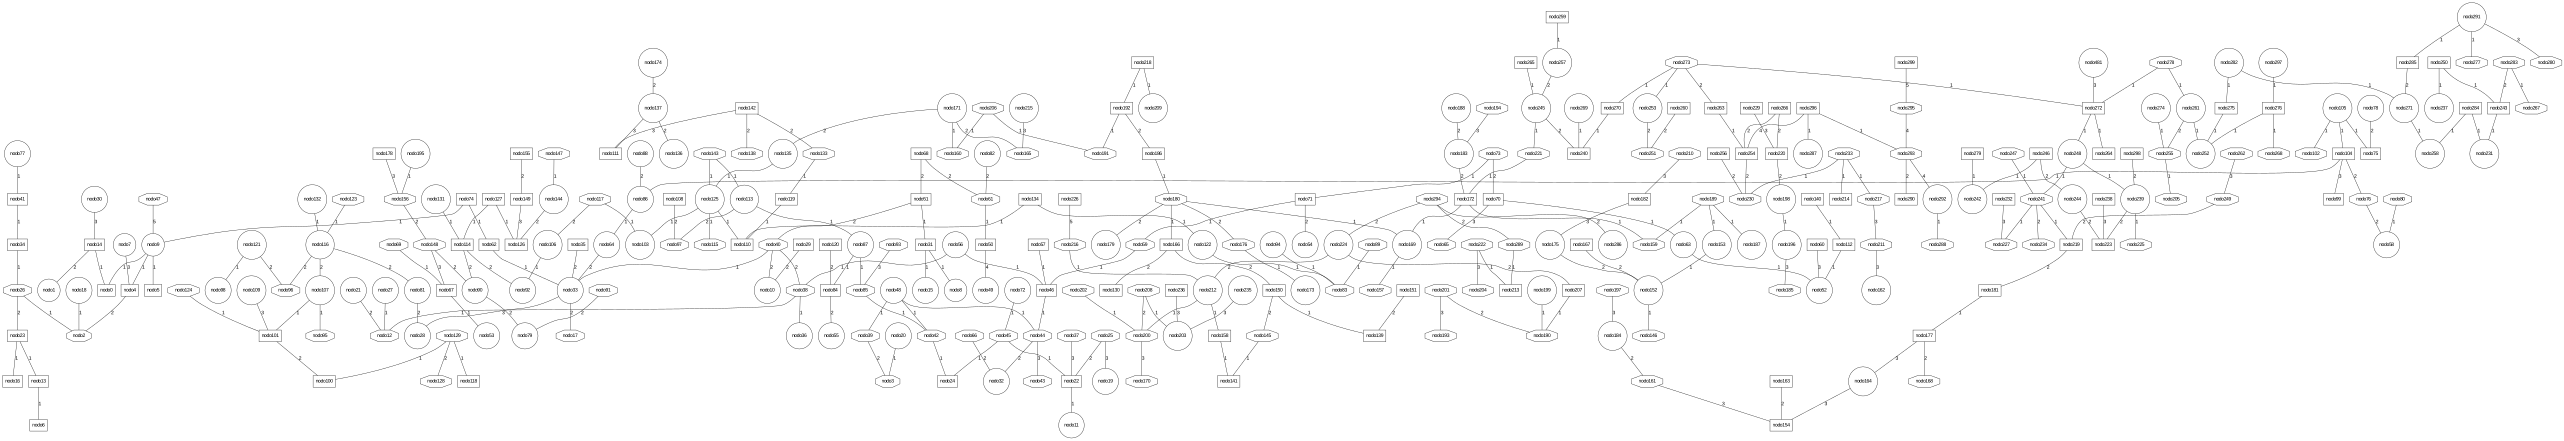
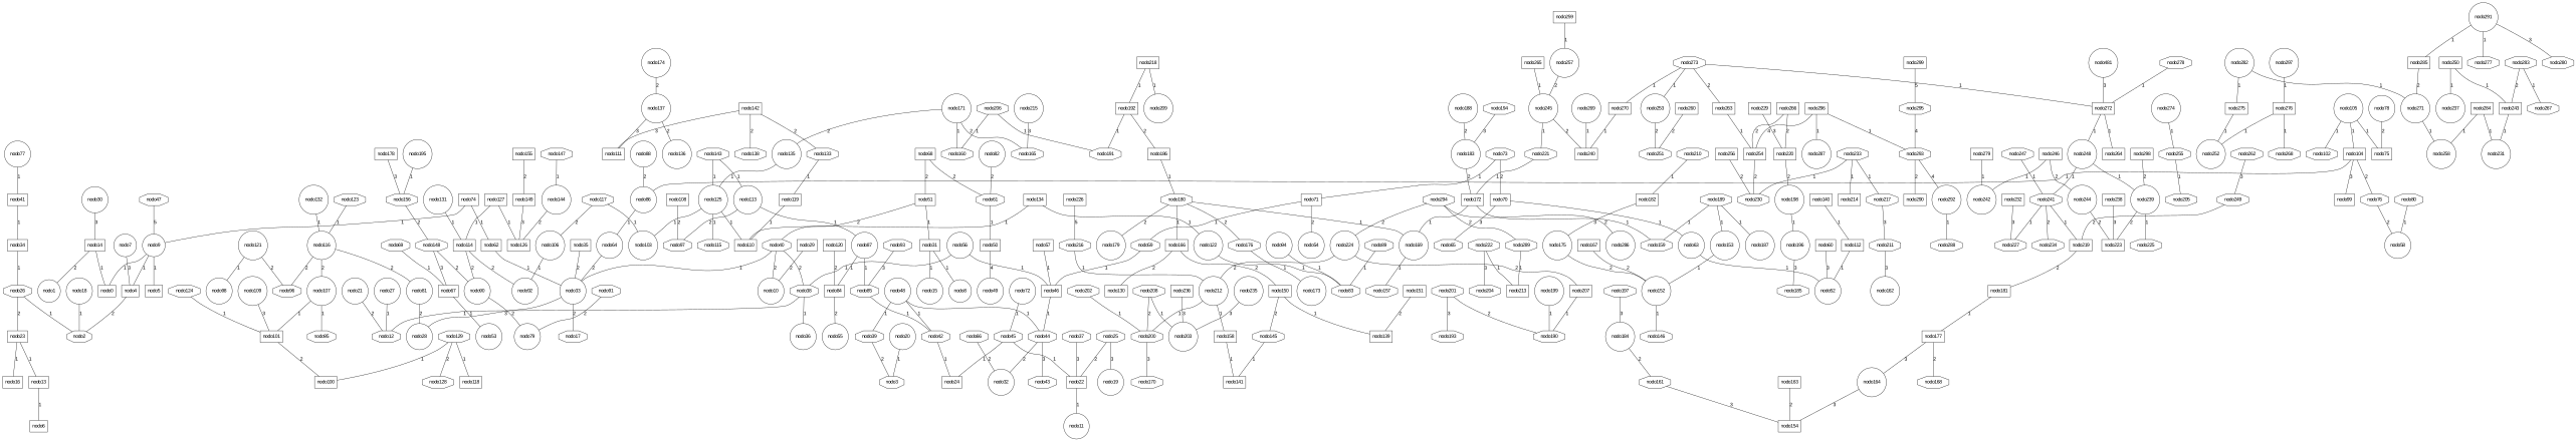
  graph {
    fontname="Liberation Sans"
    node [fontname="Liberation Sans" shape=circle]
    edge [fontname="Liberation Sans"]
    n1 [label=nodo0 shape=box]
    n2 [label=nodo1]
    n3 [label=nodo2 shape=octagon]
    n4 [label=nodo3 shape=octagon]
    n5 [label=nodo4 shape=box]
    n6 [label=nodo5 shape=box]
    n7 [label=nodo6 shape=box]
    n8 [label=nodo7]
    n9 [label=nodo8]
    n10 [label=nodo9]
    n11 [label=nodo10]
    n12 [label=nodo11]
    n13 [label=nodo12 shape=octagon]
    n14 [label=nodo13 shape=box]
    n15 [label=nodo14 shape=box]
    n16 [label=nodo15]
    n17 [label=nodo16 shape=box]
    n18 [label=nodo17 shape=octagon]
    n19 [label=nodo18]
    n20 [label=nodo19]
    n21 [label=nodo20]
    n22 [label=nodo21]
    n23 [label=nodo22 shape=box]
    n24 [label=nodo23 shape=box]
    n25 [label=nodo24 shape=box]
    n26 [label=nodo25 shape=octagon]
    n27 [label=nodo26 shape=octagon]
    n28 [label=nodo27]
    n29 [label=nodo28]
    n30 [label=nodo29 shape=box]
    n31 [label=nodo30]
    n32 [label=nodo31 shape=box]
    n33 [label=nodo32]
    n34 [label=nodo33]
    n35 [label=nodo34 shape=box]
    n36 [label=nodo35 shape=box]
    n37 [label=nodo36]
    n38 [label=nodo37 shape=octagon]
    n39 [label=nodo38 shape=octagon]
    n40 [label=nodo39 shape=octagon]
    n41 [label=nodo40 shape=octagon]
    n42 [label=nodo41 shape=box]
    n43 [label=nodo42 shape=octagon]
    n44 [label=nodo43 shape=octagon]
    n45 [label=nodo44 shape=octagon]
    n46 [label=nodo45 shape=octagon]
    n47 [label=nodo46 shape=box]
    n48 [label=nodo47 shape=octagon]
    n49 [label=nodo48]
    n50 [label=nodo49]
    n51 [label=nodo50 shape=box]
    n52 [label=nodo51 shape=box]
    n53 [label=nodo52]
    n54 [label=nodo53]
    n55 [label=nodo54]
    n56 [label=nodo55]
    n57 [label=nodo56]
    n58 [label=nodo57 shape=box]
    n59 [label=nodo58]
    n60 [label=nodo59 shape=octagon]
    n61 [label=nodo60 shape=box]
    n62 [label=nodo61 shape=octagon]
    n63 [label=nodo62 shape=box]
    n64 [label=nodo63]
    n65 [label=nodo64]
    n66 [label=nodo65 shape=octagon]
    n67 [label=nodo66 shape=octagon]
    n68 [label=nodo67 shape=box]
    n69 [label=nodo68 shape=box]
    n70 [label=nodo69 shape=octagon]
    n71 [label=nodo70 shape=box]
    n72 [label=nodo71 shape=box]
    n73 [label=nodo72]
    n74 [label=nodo73 shape=octagon]
    n75 [label=nodo74 shape=box]
    n76 [label=nodo75 shape=box]
    n77 [label=nodo76 shape=octagon]
    n78 [label=nodo77]
    n79 [label=nodo78]
    n80 [label=nodo79]
    n81 [label=nodo80 shape=octagon]
    n82 [label=nodo81]
    n83 [label=nodo82]
    n84 [label=nodo83 shape=octagon]
    n85 [label=nodo84 shape=box]
    n86 [label=nodo85 shape=octagon]
    n87 [label=nodo86]
    n88 [label=nodo87]
    n89 [label=nodo88]
    n90 [label=nodo89 shape=octagon]
    n91 [label=nodo90]
    n92 [label=nodo91 shape=octagon]
    n93 [label=nodo92]
    n94 [label=nodo93 shape=octagon]
    n95 [label=nodo94]
    n96 [label=nodo95 shape=octagon]
    n97 [label=nodo96 shape=octagon]
    n98 [label=nodo97 shape=octagon]
    n99 [label=nodo98]
    n100 [label=nodo99 shape=box]
    n101 [label=nodo100 shape=box]
    n102 [label=nodo101 shape=box]
    n103 [label=nodo102 shape=octagon]
    n104 [label=nodo103]
    n105 [label=nodo104 shape=box]
    n106 [label=nodo105]
    n107 [label=nodo106]
    n108 [label=nodo107]
    n109 [label=nodo108 shape=box]
    n110 [label=nodo109]
    n111 [label=nodo110 shape=box]
    n112 [label=nodo111 shape=box]
    n113 [label=nodo112 shape=box]
    n114 [label=nodo113]
    n115 [label=nodo114 shape=box]
    n116 [label=nodo115 shape=octagon]
    n117 [label=nodo116]
    n118 [label=nodo117 shape=octagon]
    n119 [label=nodo118 shape=box]
    n120 [label=nodo119 shape=box]
    n121 [label=nodo120 shape=box]
    n122 [label=nodo121]
    n123 [label=nodo122]
    n124 [label=nodo123 shape=octagon]
    n125 [label=nodo124 shape=octagon]
    n126 [label=nodo125]
    n127 [label=nodo126 shape=box]
    n128 [label=nodo127 shape=box]
    n129 [label=nodo128 shape=octagon]
    n130 [label=nodo129 shape=octagon]
    n131 [label=nodo130 shape=box]
    n132 [label=nodo131]
    n133 [label=nodo132]
    n134 [label=nodo133 shape=octagon]
    n135 [label=nodo134 shape=box]
    n136 [label=nodo135]
    n137 [label=nodo136]
    n138 [label=nodo137]
    n139 [label=nodo138 shape=octagon]
    n140 [label=nodo139 shape=box]
    n141 [label=nodo140 shape=box]
    n142 [label=nodo141 shape=box]
    n143 [label=nodo142 shape=box]
    n144 [label=nodo143 shape=octagon]
    n145 [label=nodo144]
    n146 [label=nodo145 shape=octagon]
    n147 [label=nodo146 shape=octagon]
    n148 [label=nodo147 shape=octagon]
    n149 [label=nodo148 shape=octagon]
    n150 [label=nodo149 shape=box]
    n151 [label=nodo150 shape=box]
    n152 [label=nodo151 shape=box]
    n153 [label=nodo152]
    n154 [label=nodo153]
    n155 [label=nodo154 shape=box]
    n156 [label=nodo155 shape=box]
    n157 [label=nodo156 shape=octagon]
    n158 [label=nodo157 shape=octagon]
    n159 [label=nodo158 shape=box]
    n160 [label=nodo159 shape=octagon]
    n161 [label=nodo160 shape=octagon]
    n162 [label=nodo161 shape=octagon]
    n163 [label=nodo162]
    n164 [label=nodo163 shape=box]
    n165 [label=nodo164]
    n166 [label=nodo165 shape=octagon]
    n167 [label=nodo166 shape=box]
    n168 [label=nodo167 shape=box]
    n169 [label=nodo168 shape=octagon]
    n170 [label=nodo169]
    n171 [label=nodo170 shape=octagon]
    n172 [label=nodo171]
    n173 [label=nodo172 shape=box]
    n174 [label=nodo173]
    n175 [label=nodo174]
    n176 [label=nodo175]
    n177 [label=nodo176 shape=octagon]
    n178 [label=nodo177 shape=box]
    n179 [label=nodo178 shape=box]
    n180 [label=nodo179]
    n181 [label=nodo180 shape=octagon]
    n182 [label=nodo181 shape=box]
    n183 [label=nodo182 shape=box]
    n184 [label=nodo183]
    n185 [label=nodo184]
    n186 [label=nodo185 shape=octagon]
    n187 [label=nodo186 shape=box]
    n188 [label=nodo187]
    n189 [label=nodo188]
    n190 [label=nodo189 shape=octagon]
    n191 [label=nodo190 shape=octagon]
    n192 [label=nodo191 shape=octagon]
    n193 [label=nodo192 shape=box]
    n194 [label=nodo193 shape=octagon]
    n195 [label=nodo194 shape=octagon]
    n196 [label=nodo195]
    n197 [label=nodo196]
    n198 [label=nodo197 shape=octagon]
    n199 [label=nodo198]
    n200 [label=nodo199]
    n201 [label=nodo200 shape=octagon]
    n202 [label=nodo201 shape=octagon]
    n203 [label=nodo202 shape=octagon]
    n204 [label=nodo203]
    n205 [label=nodo204 shape=octagon]
    n206 [label=nodo205 shape=octagon]
    n207 [label=nodo206 shape=octagon]
    n208 [label=nodo207 shape=box]
    n209 [label=nodo208 shape=octagon]
    n210 [label=nodo209]
    n211 [label=nodo210 shape=octagon]
    n212 [label=nodo211 shape=octagon]
    n213 [label=nodo212]
    n214 [label=nodo213 shape=box]
    n215 [label=nodo214 shape=box]
    n216 [label=nodo215]
    n217 [label=nodo216 shape=octagon]
    n218 [label=nodo217 shape=octagon]
    n219 [label=nodo218 shape=box]
    n220 [label=nodo219 shape=box]
    n221 [label=nodo220 shape=box]
    n222 [label=nodo221 shape=octagon]
    n223 [label=nodo222 shape=octagon]
    n224 [label=nodo223 shape=box]
    n225 [label=nodo224]
    n226 [label=nodo225 shape=octagon]
    n227 [label=nodo226 shape=box]
    n228 [label=nodo227 shape=octagon]
    n229 [label=nodo229 shape=box]
    n230 [label=nodo230 shape=octagon]
    n231 [label=nodo231]
    n232 [label=nodo232 shape=box]
    n233 [label=nodo233 shape=octagon]
    n234 [label=nodo234 shape=octagon]
    n235 [label=nodo235]
    n236 [label=nodo236 shape=box]
    n237 [label=nodo237]
    n238 [label=nodo238 shape=box]
    n239 [label=nodo239]
    n240 [label=nodo240 shape=box]
    n241 [label=nodo241 shape=octagon]
    n242 [label=nodo242]
    n243 [label=nodo243 shape=box]
    n244 [label=nodo244]
    n245 [label=nodo245]
    n246 [label=nodo246 shape=box]
    n247 [label=nodo247 shape=octagon]
    n248 [label=nodo248]
    n249 [label=nodo249 shape=octagon]
    n250 [label=nodo250 shape=box]
    n251 [label=nodo251 shape=octagon]
    n252 [label=nodo252]
    n253 [label=nodo253]
    n254 [label=nodo254 shape=box]
    n255 [label=nodo255 shape=octagon]
    n256 [label=nodo256 shape=box]
    n257 [label=nodo257]
    n258 [label=nodo258]
    n259 [label=nodo259 shape=box]
    n260 [label=nodo260 shape=box]
-   n261 [label=nodo261]
    n262 [label=nodo262 shape=octagon]
    n263 [label=nodo263 shape=box]
    n264 [label=nodo264 shape=box]
    n265 [label=nodo265 shape=box]
    n266 [label=nodo266 shape=box]
    n267 [label=nodo267 shape=octagon]
    n268 [label=nodo268 shape=octagon]
    n269 [label=nodo269]
    n270 [label=nodo270 shape=box]
    n271 [label=nodo271]
    n272 [label=nodo272 shape=box]
    n273 [label=nodo273 shape=octagon]
    n274 [label=nodo274]
    n275 [label=nodo275 shape=box]
    n276 [label=nodo276 shape=box]
    n277 [label=nodo277 shape=octagon]
    n278 [label=nodo278 shape=octagon]
    n279 [label=nodo279 shape=box]
    n280 [label=nodo280 shape=octagon]
    n281 [label=nodo481]
    n282 [label=nodo282]
    n283 [label=nodo283 shape=octagon]
    n284 [label=nodo284 shape=box]
    n285 [label=nodo285 shape=box]
    n286 [label=nodo286]
    n287 [label=nodo287]
    n288 [label=nodo288 shape=octagon]
    n289 [label=nodo289 shape=octagon]
    n290 [label=nodo290 shape=box]
    n291 [label=nodo291]
    n292 [label=nodo292]
    n293 [label=nodo293 shape=octagon]
    n294 [label=nodo294 shape=octagon]
    n295 [label=nodo295 shape=octagon]
    n296 [label=nodo296 shape=box]
    n297 [label=nodo297]
    n298 [label=nodo298 shape=box]
    n299 [label=nodo299 shape=box]
    n5 -- n3 [label=2]
    n8 -- n5 [label=3]
    n10 -- n1 [label=1]
    n10 -- n5 [label=1]
    n10 -- n6 [label=1]
    n14 -- n7 [label=1]
    n15 -- n1 [label=1]
    n15 -- n2 [label=2]
    n19 -- n3 [label=1]
    n21 -- n4 [label=1]
    n22 -- n13 [label=2]
    n23 -- n12 [label=1]
    n24 -- n14 [label=1]
    n24 -- n17 [label=1]
    n26 -- n20 [label=3]
    n26 -- n23 [label=2]
    n27 -- n3 [label=1]
    n27 -- n24 [label=2]
    n28 -- n13 [label=1]
    n30 -- n11 [label=2]
    n31 -- n15 [label=3]
    n32 -- n9 [label=1]
    n32 -- n16 [label=1]
    n34 -- n18 [label=2]
    n34 -- n29 [label=3]
    n35 -- n27 [label=1]
    n36 -- n34 [label=2]
    n38 -- n23 [label=3]
    n39 -- n13 [label=1]
    n39 -- n37 [label=1]
    n40 -- n4 [label=2]
    n41 -- n11 [label=2]
    n41 -- n34 [label=1]
    n41 -- n39 [label=2]
    n42 -- n35 [label=1]
    n43 -- n25 [label=1]
    n45 -- n33 [label=2]
    n45 -- n44 [label=3]
    n46 -- n23 [label=1]
    n46 -- n25 [label=1]
    n47 -- n45 [label=1]
    n48 -- n10 [label=5]
    n49 -- n40 [label=1]
    n49 -- n43 [label=1]
    n49 -- n45 [label=1]
    n51 -- n50 [label=4]
    n52 -- n32 [label=1]
    n52 -- n41 [label=2]
    n57 -- n39 [label=1]
    n57 -- n47 [label=1]
    n58 -- n47 [label=1]
    n60 -- n47 [label=1]
    n61 -- n53 [label=3]
    n62 -- n51 [label=1]
    n63 -- n34 [label=1]
    n64 -- n53 [label=1]
    n65 -- n34 [label=2]
    n67 -- n33 [label=2]
    n68 -- n54 [label=1]
    n69 -- n52 [label=2]
    n69 -- n62 [label=2]
    n70 -- n68 [label=1]
    n71 -- n64 [label=1]
    n71 -- n66 [label=3]
    n72 -- n55 [label=2]
    n72 -- n60 [label=1]
    n73 -- n46 [label=1]
    n74 -- n71 [label=2]
    n74 -- n72 [label=1]
    n75 -- n10 [label=1]
    n75 -- n63 [label=1]
    n77 -- n59 [label=2]
    n78 -- n42 [label=1]
    n79 -- n76 [label=2]
    n81 -- n59 [label=1]
    n82 -- n29 [label=2]
    n83 -- n62 [label=2]
    n85 -- n56 [label=2]
    n86 -- n43 [label=1]
    n87 -- n65 [label=1]
    n88 -- n85 [label=1]
    n88 -- n86 [label=1]
    n89 -- n87 [label=2]
    n90 -- n84 [label=1]
    n91 -- n80 [label=2]
    n92 -- n80 [label=2]
    n94 -- n86 [label=3]
    n95 -- n84 [label=1]
    n102 -- n101 [label=2]
    n105 -- n77 [label=2]
    n105 -- n87 [label=1]
    n105 -- n100 [label=3]
    n106 -- n76 [label=1]
    n106 -- n103 [label=1]
    n106 -- n105 [label=1]
    n107 -- n93 [label=1]
    n108 -- n96 [label=1]
    n108 -- n102 [label=1]
    n109 -- n98 [label=2]
    n110 -- n102 [label=3]
    n113 -- n53 [label=1]
    n114 -- n88 [label=1]
    n114 -- n98 [label=2]
    n115 -- n91 [label=2]
    n115 -- n93 [label=2]
    n117 -- n82 [label=2]
    n117 -- n97 [label=2]
    n117 -- n108 [label=2]
    n118 -- n104 [label=1]
    n118 -- n107 [label=2]
    n120 -- n111 [label=1]
    n121 -- n85 [label=2]
    n122 -- n97 [label=2]
    n122 -- n99 [label=1]
    n123 -- n84 [label=1]
    n124 -- n117 [label=1]
    n125 -- n102 [label=1]
    n126 -- n104 [label=1]
    n126 -- n111 [label=1]
    n126 -- n116 [label=1]
    n128 -- n115 [label=1]
    n128 -- n127 [label=1]
    n130 -- n101 [label=1]
    n130 -- n119 [label=1]
    n130 -- n129 [label=2]
    n132 -- n115 [label=1]
    n133 -- n117 [label=1]
    n134 -- n120 [label=1]
    n135 -- n111 [label=1]
    n135 -- n123 [label=1]
    n136 -- n126 [label=1]
    n138 -- n112 [label=3]
    n138 -- n137 [label=2]
    n141 -- n113 [label=1]
    n143 -- n112 [label=3]
    n143 -- n134 [label=2]
    n143 -- n139 [label=2]
    n144 -- n114 [label=1]
    n144 -- n126 [label=1]
    n145 -- n127 [label=2]
    n146 -- n142 [label=1]
    n148 -- n145 [label=1]
    n149 -- n68 [label=3]
    n149 -- n91 [label=2]
    n150 -- n127 [label=3]
    n151 -- n140 [label=1]
    n151 -- n146 [label=2]
    n152 -- n140 [label=2]
    n153 -- n147 [label=1]
    n154 -- n153 [label=1]
    n156 -- n150 [label=2]
    n157 -- n149 [label=2]
    n159 -- n142 [label=1]
    n162 -- n155 [label=3]
    n164 -- n155 [label=2]
    n165 -- n155 [label=3]
    n167 -- n131 [label=2]
    n167 -- n151 [label=2]
    n168 -- n153 [label=2]
    n170 -- n158 [label=1]
    n172 -- n136 [label=2]
    n172 -- n161 [label=1]
    n172 -- n166 [label=2]
    n173 -- n160 [label=1]
    n173 -- n170 [label=1]
    n175 -- n138 [label=2]
    n176 -- n153 [label=2]
    n177 -- n174 [label=1]
    n178 -- n165 [label=3]
    n178 -- n169 [label=2]
    n179 -- n157 [label=3]
    n181 -- n167 [label=1]
    n181 -- n170 [label=1]
    n181 -- n177 [label=2]
    n181 -- n180 [label=2]
    n182 -- n178 [label=1]
    n183 -- n176 [label=3]
    n184 -- n173 [label=2]
    n185 -- n162 [label=2]
    n187 -- n181 [label=1]
    n189 -- n184 [label=2]
    n190 -- n154 [label=1]
    n190 -- n160 [label=1]
    n190 -- n188 [label=1]
    n193 -- n187 [label=2]
    n193 -- n192 [label=1]
    n195 -- n184 [label=3]
    n196 -- n157 [label=1]
    n197 -- n186 [label=3]
    n198 -- n185 [label=3]
    n199 -- n197 [label=1]
    n200 -- n191 [label=1]
    n201 -- n171 [label=3]
    n202 -- n191 [label=2]
    n202 -- n194 [label=3]
    n203 -- n201 [label=1]
    n207 -- n161 [label=1]
    n207 -- n192 [label=1]
    n208 -- n191 [label=1]
    n209 -- n201 [label=2]
    n209 -- n204 [label=1]
-   n211 -- n183 [label=3]
+   n211 -- n183 [label=1]
    n212 -- n163 [label=3]
    n213 -- n159 [label=1]
    n213 -- n201 [label=1]
    n216 -- n166 [label=3]
    n217 -- n213 [label=1]
    n218 -- n212 [label=3]
    n219 -- n193 [label=1]
    n219 -- n210 [label=1]
    n220 -- n182 [label=2]
    n221 -- n199 [label=2]
    n222 -- n173 [label=1]
    n223 -- n205 [label=3]
    n223 -- n214 [label=1]
    n225 -- n208 [label=2]
    n225 -- n213 [label=2]
    n227 -- n217 [label=5]
    n229 -- n221 [label=3]
    n232 -- n228 [label=3]
    n233 -- n215 [label=1]
    n233 -- n218 [label=1]
    n233 -- n230 [label=1]
    n235 -- n204 [label=3]
    n236 -- n204 [label=3]
    n238 -- n224 [label=3]
    n239 -- n224 [label=2]
    n239 -- n226 [label=1]
    n241 -- n220 [label=1]
    n241 -- n228 [label=1]
    n241 -- n234 [label=2]
    n243 -- n231 [label=1]
    n244 -- n224 [label=2]
    n245 -- n222 [label=1]
    n245 -- n240 [label=2]
    n246 -- n242 [label=1]
    n246 -- n244 [label=2]
    n247 -- n241 [label=1]
    n248 -- n239 [label=1]
    n248 -- n241 [label=1]
    n249 -- n220 [label=2]
    n250 -- n237 [label=1]
    n250 -- n243 [label=1]
    n253 -- n251 [label=2]
    n254 -- n230 [label=2]
    n255 -- n206 [label=1]
    n256 -- n230 [label=2]
    n257 -- n245 [label=2]
    n259 -- n257 [label=1]
    n260 -- n251 [label=2]
-   n261 -- n252 [label=1]
-   n261 -- n255 [label=2]
    n262 -- n249 [label=3]
    n263 -- n254 [label=1]
    n265 -- n245 [label=1]
    n266 -- n221 [label=2]
    n266 -- n254 [label=2]
    n269 -- n240 [label=1]
    n270 -- n240 [label=1]
    n271 -- n258 [label=1]
    n272 -- n248 [label=1]
    n272 -- n264 [label=1]
    n273 -- n253 [label=1]
    n273 -- n263 [label=2]
    n273 -- n270 [label=1]
    n273 -- n272 [label=1]
    n274 -- n255 [label=1]
    n275 -- n252 [label=1]
    n276 -- n252 [label=1]
    n276 -- n268 [label=1]
-   n278 -- n261 [label=1]
    n278 -- n272 [label=1]
    n279 -- n242 [label=1]
    n281 -- n272 [label=3]
    n282 -- n271 [label=1]
    n282 -- n275 [label=1]
    n283 -- n243 [label=2]
    n283 -- n267 [label=1]
    n284 -- n231 [label=1]
    n284 -- n258 [label=1]
    n285 -- n271 [label=2]
    n289 -- n214 [label=1]
    n291 -- n277 [label=1]
    n291 -- n280 [label=3]
    n291 -- n285 [label=1]
    n292 -- n288 [label=1]
    n293 -- n290 [label=2]
    n293 -- n292 [label=4]
    n294 -- n225 [label=2]
    n294 -- n286 [label=2]
    n294 -- n289 [label=2]
    n295 -- n293 [label=4]
    n296 -- n254 [label=4]
    n296 -- n287 [label=1]
    n296 -- n293 [label=1]
    n297 -- n276 [label=1]
    n298 -- n239 [label=2]
    n299 -- n295 [label=5]
  }
